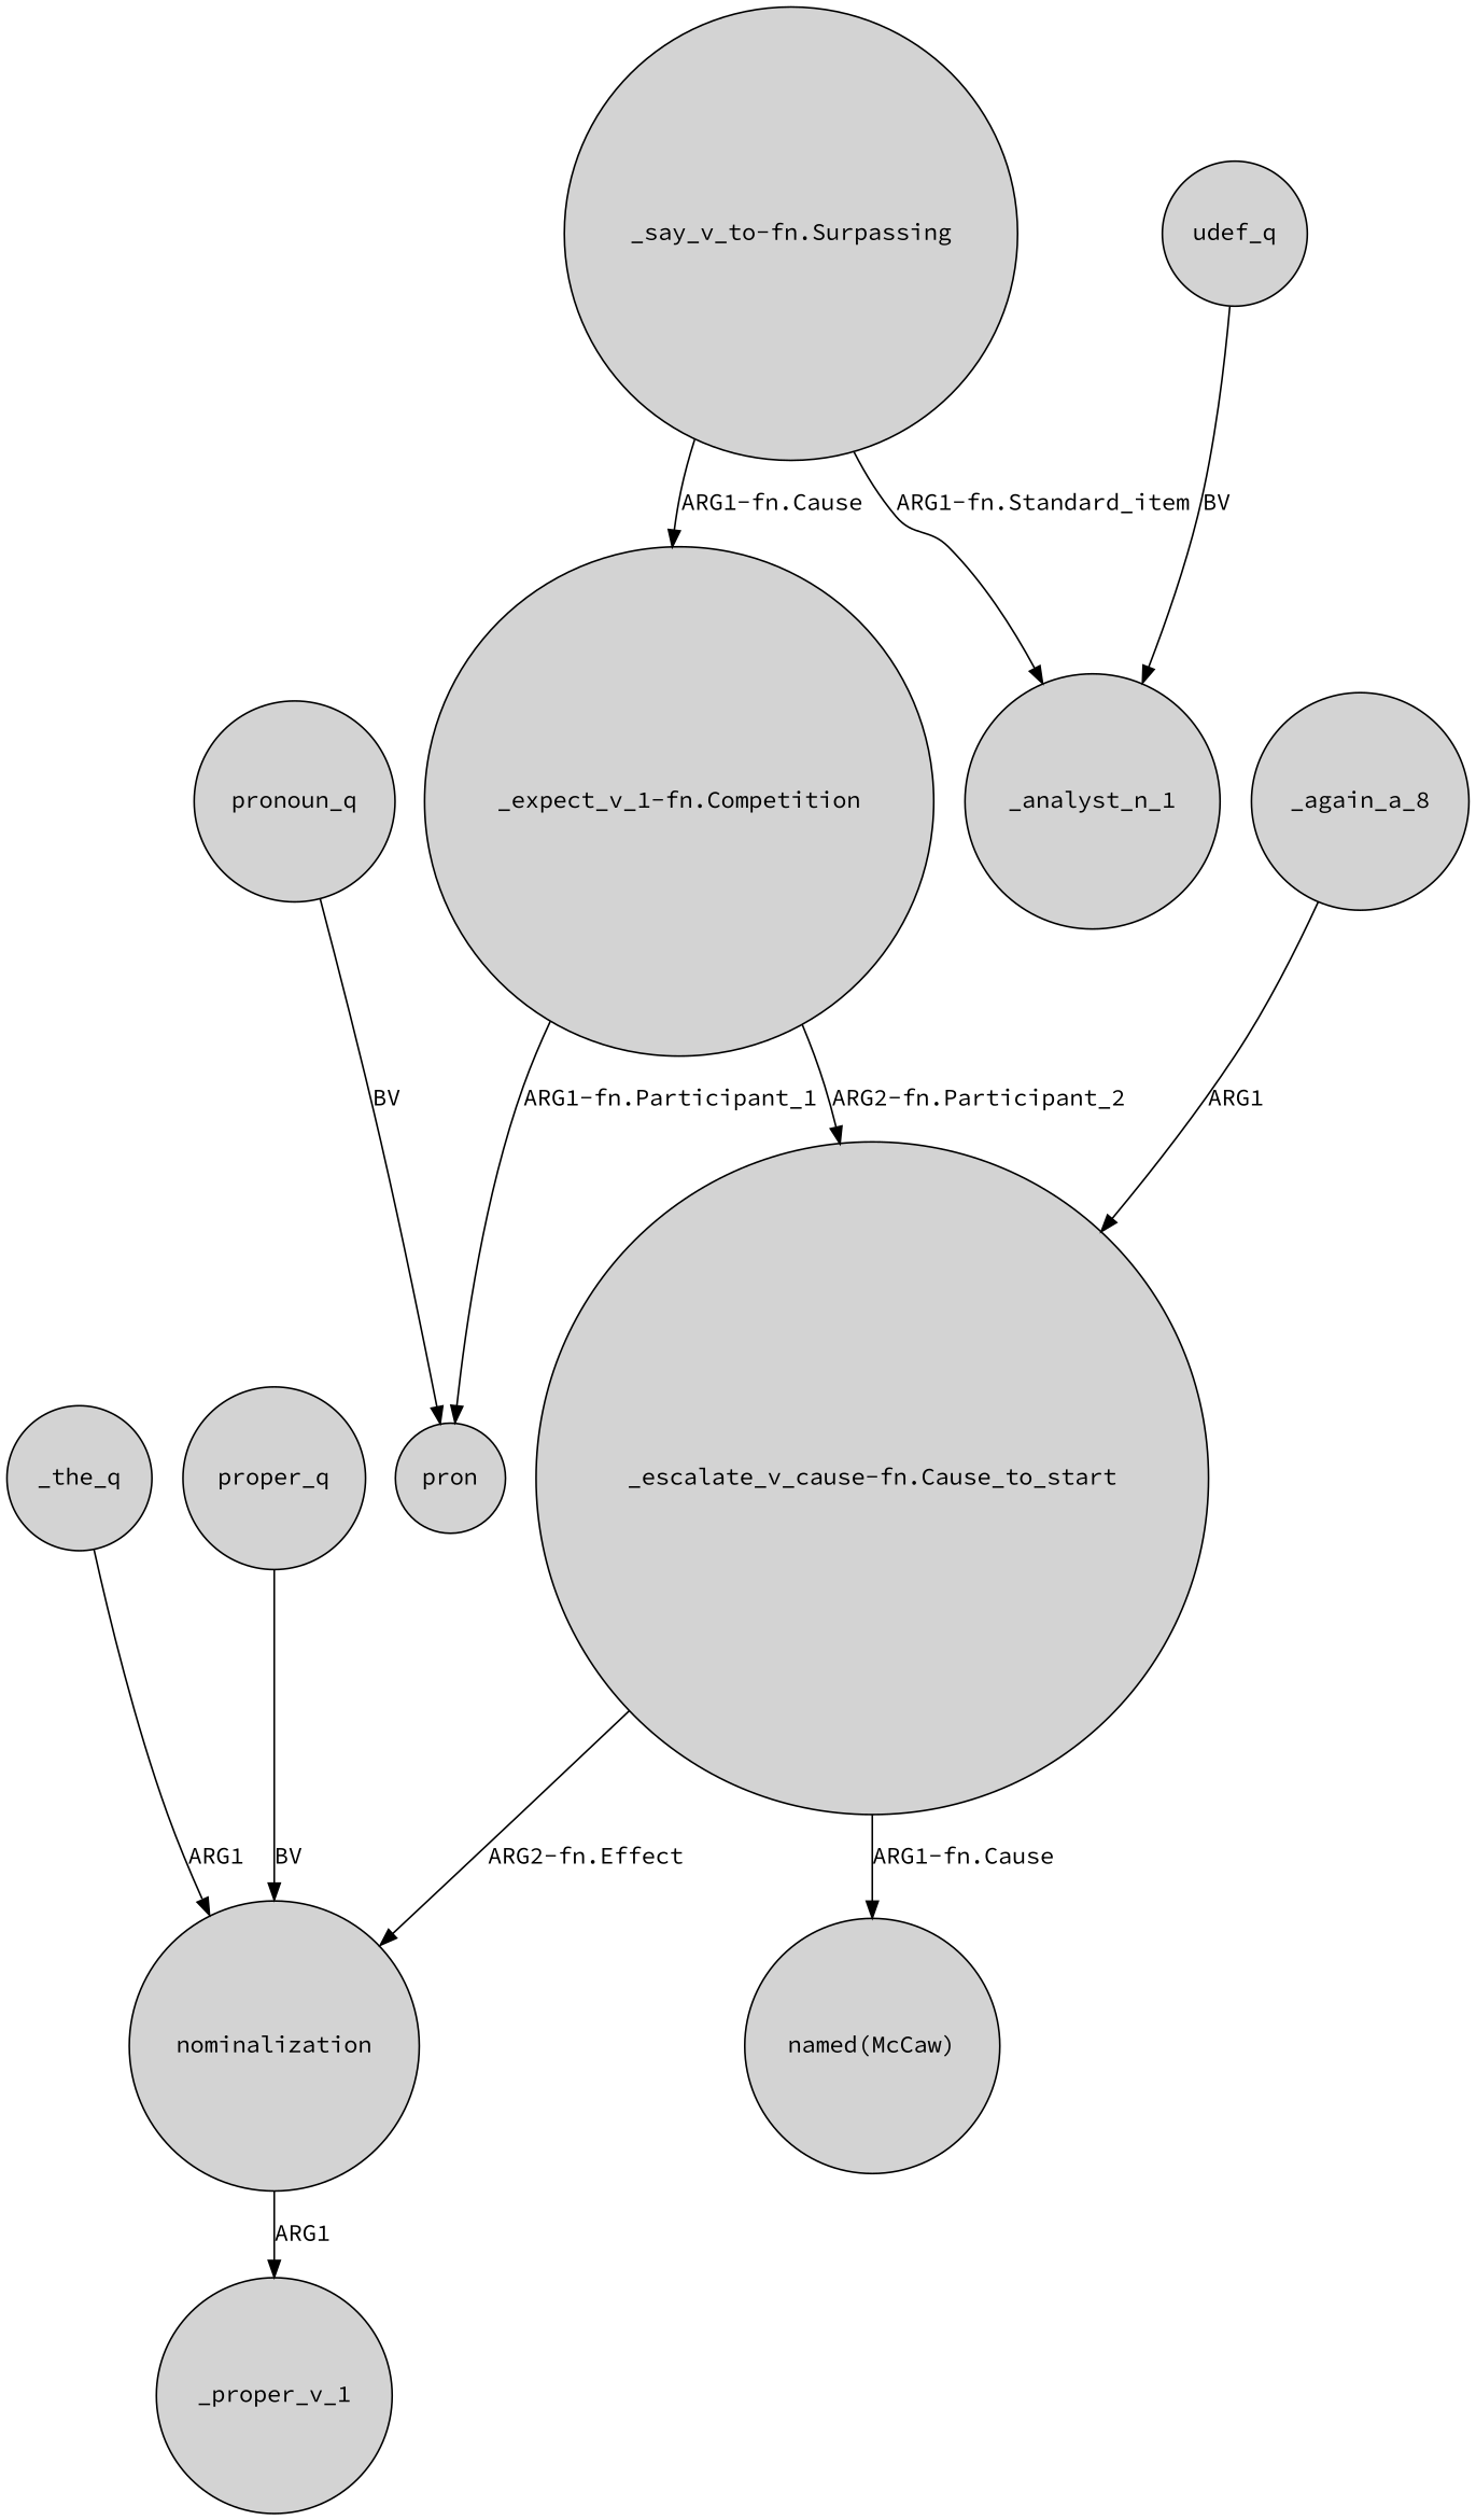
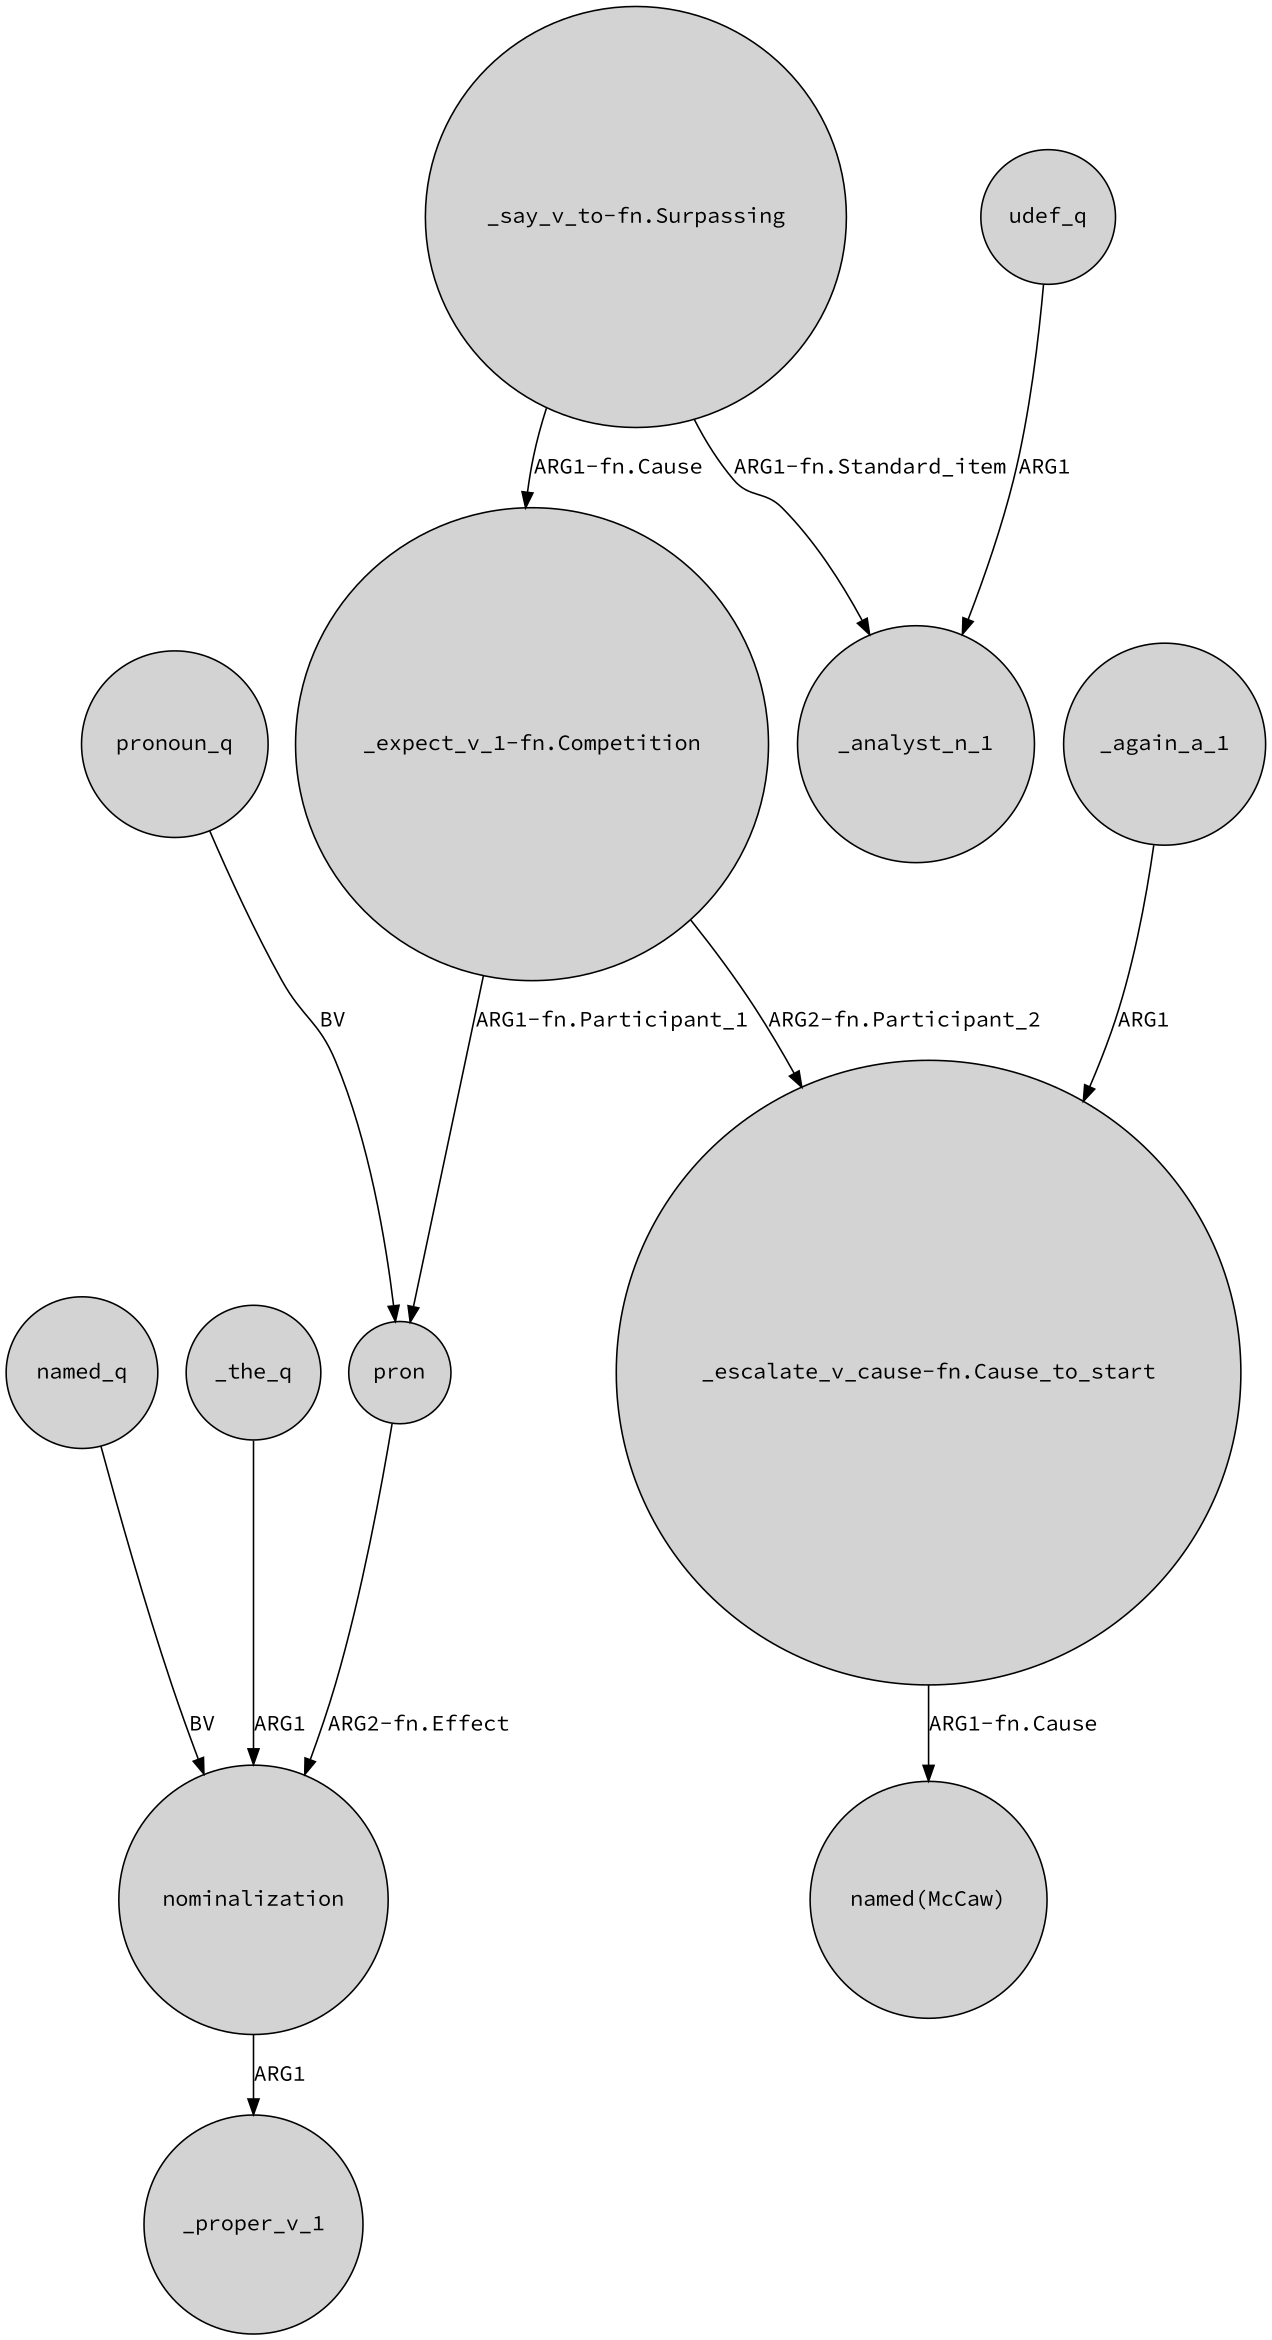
  digraph {
    fontname="Source Code Pro"
    node [fontname="Source Code Pro" shape=circle style=filled]
    edge [fontname="Source Code Pro"]
    _the_q
    nominalization
    n3 [label=_proper_v_1]
-   proper_q
+   proper_q [label=named_q]
    "_escalate_v_cause-fn.Cause_to_start"
    "named(McCaw)"
    "_expect_v_1-fn.Competition"
    pron
    "_say_v_to-fn.Surpassing"
    _analyst_n_1
    udef_q
-   _again_a_1 [label=_again_a_8]
+   _again_a_1
    pronoun_q
    _the_q -> nominalization [label=ARG1]
    nominalization -> n3 [label=ARG1]
    proper_q -> nominalization [label=BV]
-   "_escalate_v_cause-fn.Cause_to_start" -> nominalization [label="ARG2-fn.Effect"]
+   pron -> nominalization [label="ARG2-fn.Effect"]
    "_escalate_v_cause-fn.Cause_to_start" -> "named(McCaw)" [label="ARG1-fn.Cause"]
    "_expect_v_1-fn.Competition" -> "_escalate_v_cause-fn.Cause_to_start" [label="ARG2-fn.Participant_2"]
    "_expect_v_1-fn.Competition" -> pron [label="ARG1-fn.Participant_1"]
    "_say_v_to-fn.Surpassing" -> "_expect_v_1-fn.Competition" [label="ARG1-fn.Cause"]
    "_say_v_to-fn.Surpassing" -> _analyst_n_1 [label="ARG1-fn.Standard_item"]
-   udef_q -> _analyst_n_1 [label=BV]
+   udef_q -> _analyst_n_1 [label=ARG1]
    _again_a_1 -> "_escalate_v_cause-fn.Cause_to_start" [label=ARG1]
    pronoun_q -> pron [label=BV]
  }
